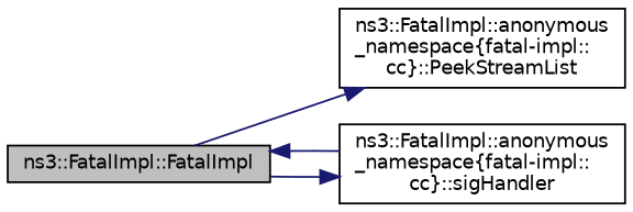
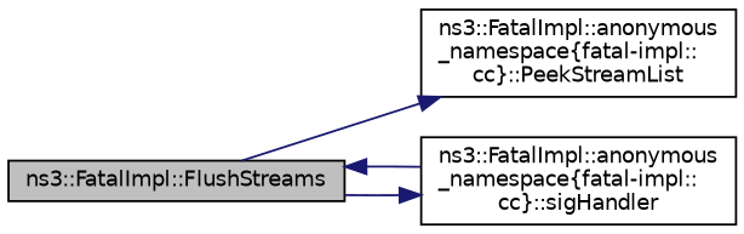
  digraph {
    rankdir=LR
    node [color=black fillcolor=white fontname=Helvetica fontsize=10 shape=record style=filled]
    edge [color=midnightblue fontname=Helvetica fontsize=10 labelfontname=Helvetica labelfontsize=10 style=solid]
-   n1 [fillcolor=grey75 fontcolor=black height=0.2 label="ns3::FatalImpl::FatalImpl" width=0.4]
+   n1 [fillcolor=grey75 fontcolor=black height=0.2 label="ns3::FatalImpl::FlushStreams" width=0.4]
    n2 [height=0.2 label="ns3::FatalImpl::anonymous\l_namespace\{fatal-impl::\lcc\}::PeekStreamList" width=0.4]
    n3 [height=0.2 label="ns3::FatalImpl::anonymous\l_namespace\{fatal-impl::\lcc\}::sigHandler" width=0.4]
    n1 -> n2
    n1 -> n3
    n3 -> n1
  }
